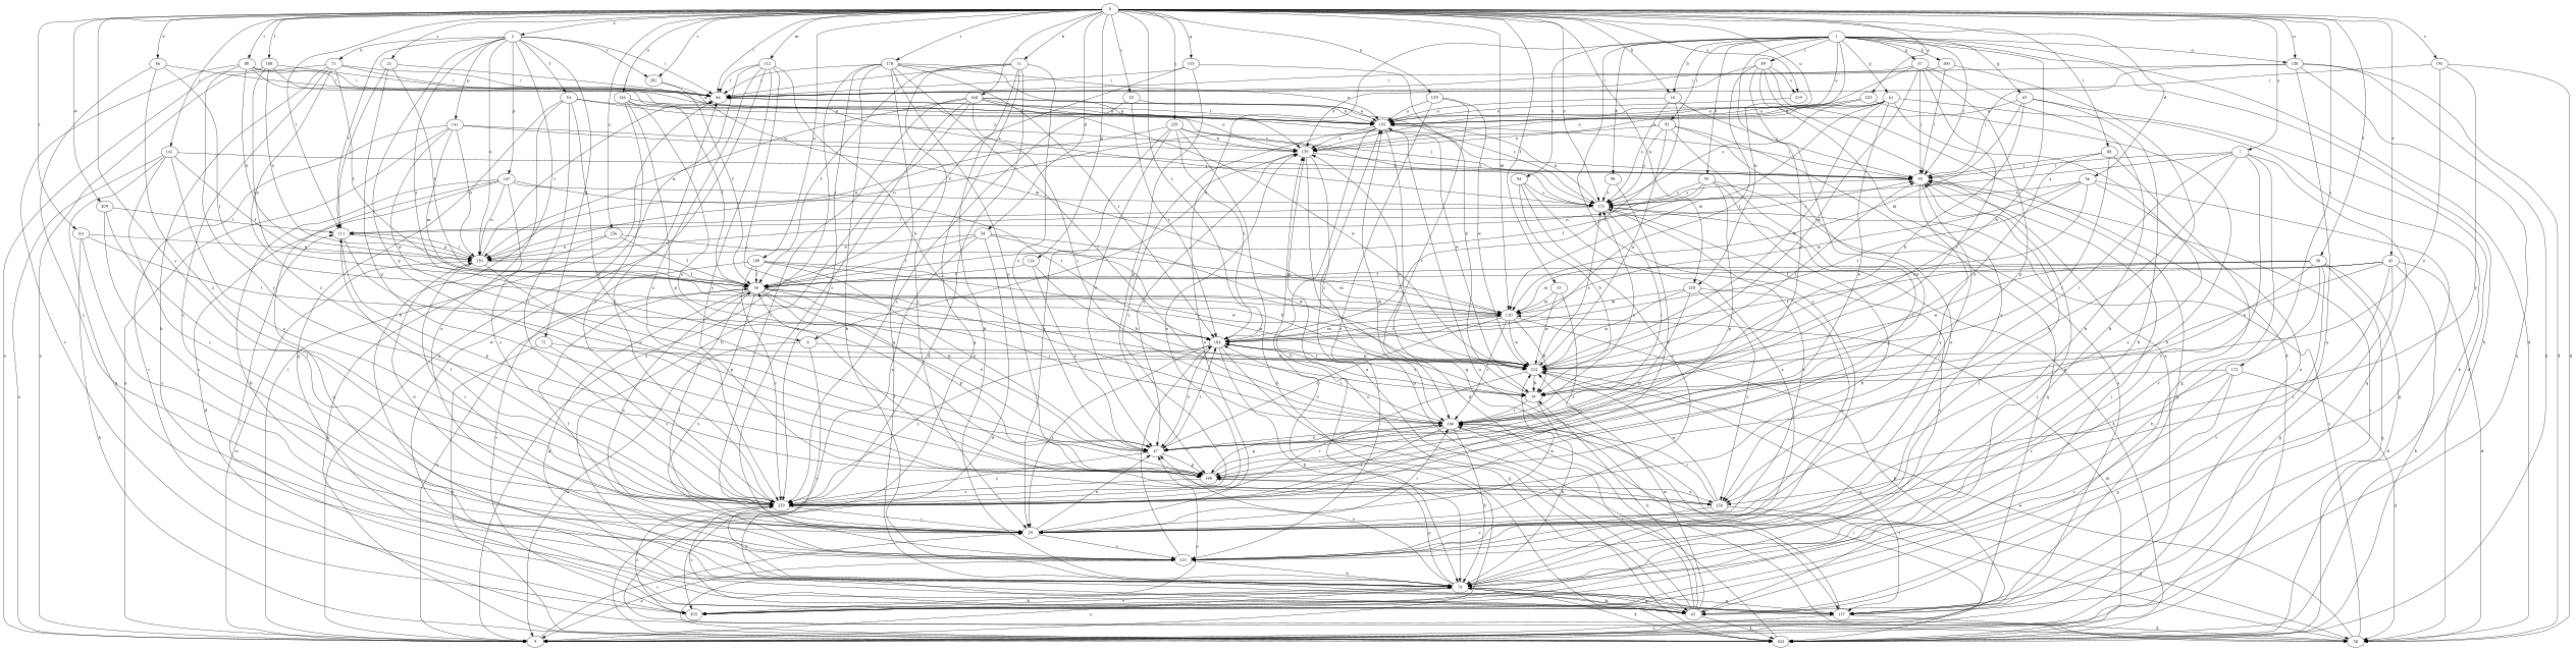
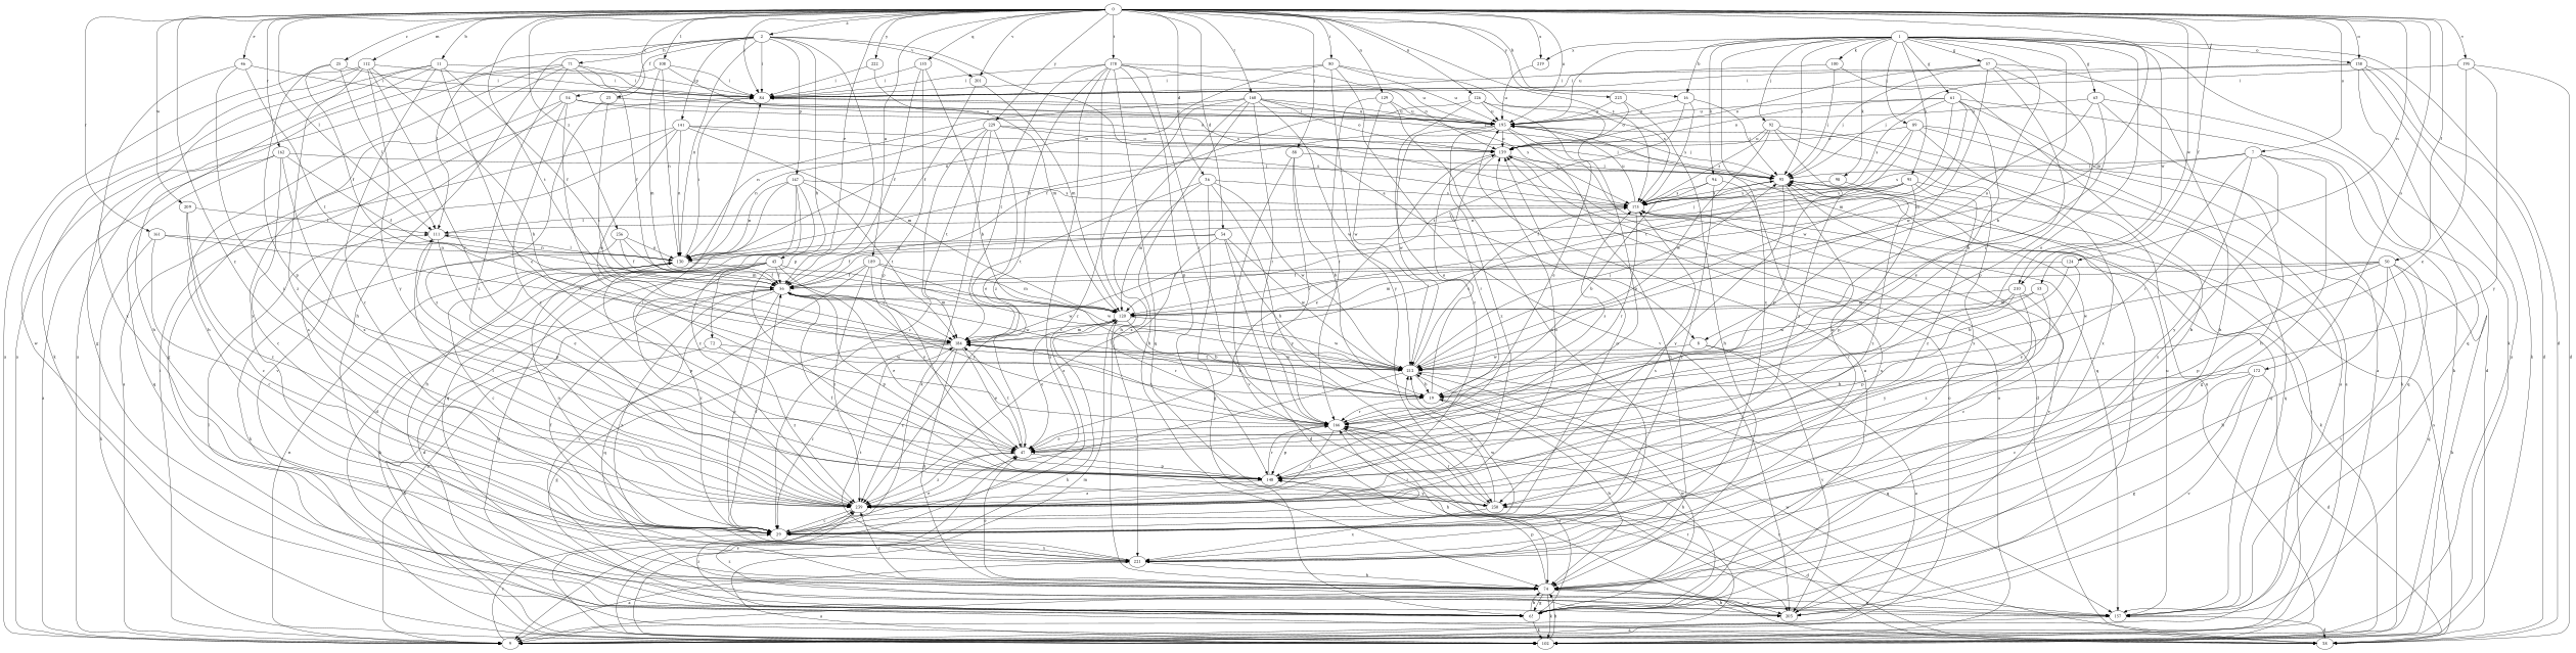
  strict digraph {
    fontname="PT Serif"
    node [fontname="PT Serif"]
    edge [fontname="PT Serif"]
    0
    2
    7
    11
    16
    23
    25
    34
    36
    43
    46
    50
    53
    80
    84
    88
    108
    111
    112
    120
    124
    126
    129
    138
    153
    160
    161
    162
    172
    175
    178
    184
    189
    193
    195
    201
    209
    210
    219
+   222
    223
    229
    236
    239
    8
    54
    71
    72
    74
    130
    141
    147
    148
    221
    65
    93
    157
    166
    230
    47
    102
    29
    56
    19
    212
    38
    203
    9
    139
    1
    57
    61
    63
    89
    92
    94
    95
    98
    100
    0 -> 2 [label=a]
    0 -> 7 [label=a]
    0 -> 11 [label=b]
    0 -> 16 [label=b]
    0 -> 23 [label=c]
    0 -> 25 [label=c]
    0 -> 34 [label=d]
    0 -> 36 [label=d]
    0 -> 43 [label=e]
    0 -> 46 [label=e]
    0 -> 50 [label=f]
    0 -> 53 [label=f]
    0 -> 80 [label=i]
    0 -> 84 [label=i]
    0 -> 88 [label=j]
    0 -> 108 [label=l]
    0 -> 111 [label=l]
    0 -> 112 [label=m]
    0 -> 120 [label=m]
    0 -> 124 [label=n]
    0 -> 126 [label=n]
    0 -> 129 [label=n]
    0 -> 138 [label=o]
    0 -> 153 [label=q]
    0 -> 160 [label=r]
    0 -> 161 [label=r]
    0 -> 162 [label=r]
    0 -> 172 [label=s]
    0 -> 175 [label=s]
    0 -> 178 [label=t]
    0 -> 184 [label=t]
    0 -> 189 [label=u]
    0 -> 193 [label=u]
    0 -> 195 [label=v]
    0 -> 201 [label=v]
    0 -> 209 [label=w]
    0 -> 210 [label=w]
    0 -> 219 [label=x]
+   0 -> 222 [label=y]
    0 -> 223 [label=y]
    0 -> 229 [label=y]
    0 -> 236 [label=z]
    0 -> 239 [label=z]
    2 -> 84 [label=i]
    2 -> 111 [label=l]
    2 -> 201 [label=v]
    2 -> 8 [label=a]
    2 -> 54 [label=f]
    2 -> 71 [label=h]
    2 -> 72 [label=h]
    2 -> 74 [label=h]
    2 -> 130 [label=n]
    2 -> 141 [label=p]
    2 -> 147 [label=p]
    2 -> 148 [label=p]
    7 -> 175 [label=s]
    7 -> 221 [label=x]
    7 -> 65 [label=g]
    7 -> 93 [label=j]
    7 -> 157 [label=q]
    7 -> 166 [label=r]
    7 -> 230 [label=y]
    11 -> 84 [label=i]
    11 -> 74 [label=h]
    11 -> 65 [label=g]
    11 -> 47 [label=e]
    11 -> 102 [label=k]
    11 -> 29 [label=c]
    11 -> 56 [label=f]
    16 -> 175 [label=s]
    16 -> 184 [label=t]
    16 -> 193 [label=u]
    16 -> 93 [label=j]
    23 -> 184 [label=t]
    23 -> 193 [label=u]
    23 -> 239 [label=z]
    25 -> 84 [label=i]
    25 -> 111 [label=l]
    25 -> 148 [label=p]
    25 -> 56 [label=f]
    34 -> 239 [label=z]
    34 -> 130 [label=n]
    34 -> 56 [label=f]
    34 -> 19 [label=b]
    34 -> 212 [label=w]
    34 -> 38 [label=d]
    36 -> 120 [label=m]
    36 -> 175 [label=s]
    36 -> 184 [label=t]
    36 -> 65 [label=g]
    36 -> 230 [label=y]
    36 -> 212 [label=w]
    43 -> 184 [label=t]
    43 -> 65 [label=g]
    43 -> 102 [label=k]
    43 -> 29 [label=c]
    43 -> 56 [label=f]
    43 -> 212 [label=w]
    43 -> 38 [label=d]
    46 -> 84 [label=i]
    46 -> 184 [label=t]
    46 -> 239 [label=z]
    46 -> 221 [label=x]
    50 -> 120 [label=m]
    50 -> 74 [label=h]
    50 -> 148 [label=p]
    50 -> 157 [label=q]
    50 -> 102 [label=k]
    50 -> 56 [label=f]
    50 -> 212 [label=w]
    50 -> 203 [label=v]
    53 -> 120 [label=m]
    53 -> 239 [label=z]
    53 -> 212 [label=w]
    80 -> 84 [label=i]
    80 -> 175 [label=s]
    80 -> 193 [label=u]
    80 -> 130 [label=n]
    80 -> 230 [label=y]
    80 -> 203 [label=v]
    84 -> 193 [label=u]
    88 -> 93 [label=j]
    88 -> 166 [label=r]
    88 -> 19 [label=b]
    88 -> 203 [label=v]
    108 -> 84 [label=i]
    108 -> 120 [label=m]
    108 -> 175 [label=s]
    108 -> 130 [label=n]
    108 -> 9 [label=a]
    111 -> 130 [label=n]
    111 -> 148 [label=p]
    111 -> 93 [label=j]
    111 -> 47 [label=e]
    112 -> 84 [label=i]
    112 -> 239 [label=z]
    112 -> 65 [label=w]
    112 -> 166 [label=r]
    112 -> 230 [label=y]
    112 -> 19 [label=b]
    112 -> 9 [label=a]
    120 -> 184 [label=t]
    120 -> 166 [label=r]
    120 -> 47 [label=e]
    120 -> 102 [label=k]
    120 -> 19 [label=b]
    120 -> 212 [label=w]
    124 -> 47 [label=e]
    124 -> 56 [label=f]
    124 -> 19 [label=b]
    126 -> 193 [label=u]
    126 -> 239 [label=z]
    126 -> 148 [label=p]
    126 -> 47 [label=e]
    126 -> 56 [label=f]
    129 -> 193 [label=u]
    129 -> 221 [label=x]
    129 -> 166 [label=r]
    129 -> 212 [label=w]
    138 -> 84 [label=i]
    138 -> 93 [label=j]
    138 -> 157 [label=q]
    138 -> 102 [label=k]
    138 -> 38 [label=d]
    138 -> 9 [label=a]
    153 -> 84 [label=i]
    153 -> 148 [label=p]
    153 -> 56 [label=f]
    153 -> 19 [label=b]
    160 -> 175 [label=s]
    160 -> 193 [label=u]
    160 -> 74 [label=h]
    160 -> 130 [label=n]
    160 -> 221 [label=x]
    160 -> 166 [label=r]
    160 -> 29 [label=c]
    160 -> 212 [label=w]
    160 -> 139 [label=o]
    161 -> 184 [label=t]
    161 -> 130 [label=n]
    161 -> 102 [label=k]
    161 -> 29 [label=c]
    162 -> 239 [label=z]
    162 -> 93 [label=j]
    162 -> 157 [label=q]
    162 -> 29 [label=c]
    162 -> 56 [label=f]
    162 -> 9 [label=a]
    172 -> 65 [label=g]
    172 -> 29 [label=c]
    172 -> 19 [label=b]
    172 -> 38 [label=d]
    172 -> 203 [label=v]
    175 -> 111 [label=l]
    175 -> 193 [label=u]
    175 -> 166 [label=r]
    175 -> 102 [label=k]
    175 -> 203 [label=v]
    178 -> 84 [label=i]
    178 -> 184 [label=t]
    178 -> 193 [label=u]
    178 -> 239 [label=z]
    178 -> 74 [label=h]
    178 -> 148 [label=p]
    178 -> 157 [label=q]
    178 -> 166 [label=r]
    178 -> 9 [label=a]
    178 -> 139 [label=o]
    184 -> 120 [label=m]
    184 -> 239 [label=z]
    184 -> 74 [label=h]
    184 -> 65 [label=g]
    184 -> 47 [label=e]
    184 -> 29 [label=c]
    184 -> 212 [label=w]
    189 -> 120 [label=m]
    189 -> 239 [label=z]
    189 -> 47 [label=e]
    189 -> 56 [label=f]
    189 -> 212 [label=w]
    189 -> 203 [label=v]
    193 -> 84 [label=i]
    193 -> 239 [label=z]
    193 -> 74 [label=h]
    193 -> 130 [label=n]
    193 -> 93 [label=j]
    193 -> 157 [label=q]
    193 -> 212 [label=w]
    193 -> 139 [label=o]
    195 -> 84 [label=i]
    195 -> 230 [label=y]
    195 -> 47 [label=e]
    195 -> 38 [label=d]
    201 -> 120 [label=m]
    201 -> 56 [label=f]
    209 -> 111 [label=l]
    209 -> 239 [label=z]
    209 -> 29 [label=c]
    210 -> 120 [label=m]
    210 -> 148 [label=p]
    210 -> 230 [label=y]
    210 -> 29 [label=c]
    210 -> 212 [label=w]
    219 -> 193 [label=u]
+   222 -> 84 [label=i]
+   222 -> 120 [label=m]
    223 -> 193 [label=u]
    223 -> 74 [label=h]
    223 -> 139 [label=o]
    229 -> 184 [label=t]
    229 -> 130 [label=n]
    229 -> 93 [label=j]
    229 -> 47 [label=e]
    229 -> 102 [label=k]
    229 -> 29 [label=c]
    229 -> 139 [label=o]
    236 -> 120 [label=m]
    236 -> 130 [label=n]
    236 -> 102 [label=k]
    236 -> 56 [label=f]
    239 -> 84 [label=i]
    239 -> 111 [label=l]
    239 -> 29 [label=c]
    239 -> 139 [label=o]
    8 -> 212 [label=w]
    8 -> 203 [label=v]
    8 -> 9 [label=a]
    54 -> 193 [label=u]
    54 -> 239 [label=z]
    54 -> 221 [label=x]
    54 -> 65 [label=g]
    54 -> 47 [label=e]
    54 -> 139 [label=o]
    71 -> 84 [label=i]
    71 -> 239 [label=z]
    71 -> 74 [label=h]
    71 -> 221 [label=x]
    71 -> 93 [label=j]
    71 -> 56 [label=f]
    71 -> 9 [label=a]
    72 -> 239 [label=z]
    72 -> 102 [label=k]
    72 -> 212 [label=w]
    74 -> 239 [label=z]
    74 -> 148 [label=p]
    74 -> 65 [label=g]
    74 -> 93 [label=j]
    74 -> 157 [label=q]
    74 -> 47 [label=e]
    74 -> 102 [label=k]
    74 -> 203 [label=v]
    74 -> 9 [label=a]
    130 -> 84 [label=i]
    130 -> 111 [label=l]
    130 -> 148 [label=p]
    130 -> 29 [label=c]
    130 -> 56 [label=f]
    141 -> 120 [label=m]
    141 -> 175 [label=s]
    141 -> 130 [label=n]
    141 -> 212 [label=w]
    141 -> 203 [label=v]
    141 -> 9 [label=a]
    141 -> 139 [label=o]
    147 -> 175 [label=s]
    147 -> 184 [label=t]
    147 -> 239 [label=z]
    147 -> 74 [label=h]
    147 -> 130 [label=n]
    147 -> 157 [label=q]
    147 -> 38 [label=d]
    148 -> 239 [label=z]
    148 -> 166 [label=r]
    148 -> 230 [label=y]
    221 -> 184 [label=t]
    221 -> 74 [label=h]
    221 -> 56 [label=f]
    221 -> 9 [label=a]
    65 -> 111 [label=l]
    65 -> 193 [label=u]
    65 -> 239 [label=z]
    65 -> 74 [label=h]
    65 -> 93 [label=j]
    65 -> 166 [label=r]
    65 -> 102 [label=k]
    65 -> 19 [label=b]
    65 -> 212 [label=w]
    93 -> 175 [label=s]
    93 -> 157 [label=q]
    93 -> 230 [label=y]
    93 -> 29 [label=c]
    157 -> 193 [label=u]
    157 -> 38 [label=d]
    157 -> 9 [label=a]
    166 -> 175 [label=s]
    166 -> 184 [label=t]
    166 -> 239 [label=z]
    166 -> 74 [label=h]
    166 -> 148 [label=p]
    166 -> 47 [label=e]
    230 -> 221 [label=x]
    230 -> 166 [label=r]
    230 -> 56 [label=f]
    230 -> 212 [label=w]
    230 -> 38 [label=d]
    47 -> 184 [label=t]
    47 -> 239 [label=z]
    47 -> 148 [label=p]
    102 -> 120 [label=m]
    102 -> 193 [label=u]
+   102 -> 74 [label=h]
    102 -> 47 [label=e]
    102 -> 139 [label=o]
    29 -> 175 [label=s]
    29 -> 130 [label=n]
    29 -> 221 [label=x]
    29 -> 166 [label=r]
    29 -> 47 [label=e]
    29 -> 56 [label=f]
    29 -> 212 [label=w]
    29 -> 139 [label=o]
    56 -> 120 [label=m]
    56 -> 148 [label=p]
    56 -> 221 [label=x]
    56 -> 157 [label=q]
    56 -> 166 [label=r]
    56 -> 47 [label=e]
    56 -> 29 [label=c]
    56 -> 212 [label=w]
    56 -> 9 [label=a]
    19 -> 184 [label=t]
    19 -> 74 [label=h]
    19 -> 166 [label=r]
    19 -> 139 [label=o]
    212 -> 175 [label=s]
    212 -> 184 [label=t]
    212 -> 239 [label=z]
    212 -> 93 [label=j]
    212 -> 157 [label=q]
    212 -> 19 [label=b]
    38 -> 175 [label=s]
    38 -> 166 [label=r]
    38 -> 212 [label=w]
    203 -> 239 [label=z]
    203 -> 74 [label=h]
    203 -> 93 [label=j]
    9 -> 84 [label=i]
    9 -> 130 [label=n]
    9 -> 93 [label=j]
    9 -> 166 [label=r]
    9 -> 29 [label=c]
    9 -> 139 [label=o]
    139 -> 93 [label=j]
    139 -> 166 [label=r]
    139 -> 47 [label=e]
    139 -> 38 [label=d]
    1 -> 16 [label=b]
    1 -> 138 [label=o]
    1 -> 193 [label=u]
    1 -> 210 [label=w]
-   89 -> 219 [label=x]
+   1 -> 219 [label=x]
    1 -> 8 [label=a]
    1 -> 221 [label=x]
    1 -> 93 [label=j]
    1 -> 47 [label=e]
    1 -> 102 [label=k]
    1 -> 19 [label=b]
    1 -> 38 [label=d]
    1 -> 57 [label=g]
    1 -> 61 [label=g]
    1 -> 63 [label=g]
    1 -> 89 [label=j]
    1 -> 92 [label=j]
    1 -> 94 [label=k]
    1 -> 95 [label=k]
    1 -> 98 [label=k]
    1 -> 100 [label=k]
    57 -> 84 [label=i]
    57 -> 74 [label=h]
    57 -> 148 [label=p]
    57 -> 93 [label=j]
    57 -> 166 [label=r]
    57 -> 212 [label=w]
    57 -> 139 [label=o]
    61 -> 120 [label=m]
    61 -> 175 [label=s]
    61 -> 193 [label=u]
    61 -> 47 [label=e]
    61 -> 102 [label=k]
    61 -> 212 [label=w]
    61 -> 9 [label=a]
    61 -> 139 [label=o]
    63 -> 120 [label=m]
    63 -> 193 [label=u]
    63 -> 74 [label=h]
    63 -> 19 [label=b]
    63 -> 38 [label=d]
    89 -> 184 [label=t]
    89 -> 148 [label=p]
    89 -> 221 [label=x]
    89 -> 102 [label=k]
    89 -> 9 [label=a]
    89 -> 139 [label=o]
    92 -> 175 [label=s]
    92 -> 239 [label=z]
    92 -> 221 [label=x]
    92 -> 212 [label=w]
    92 -> 9 [label=a]
    92 -> 139 [label=o]
    94 -> 175 [label=s]
    94 -> 221 [label=x]
    94 -> 29 [label=c]
    94 -> 19 [label=b]
    95 -> 175 [label=s]
    95 -> 239 [label=z]
    95 -> 130 [label=n]
    95 -> 148 [label=p]
    95 -> 157 [label=q]
    95 -> 56 [label=f]
    98 -> 175 [label=s]
    98 -> 239 [label=z]
    100 -> 84 [label=i]
    100 -> 74 [label=h]
    100 -> 93 [label=j]
  }
